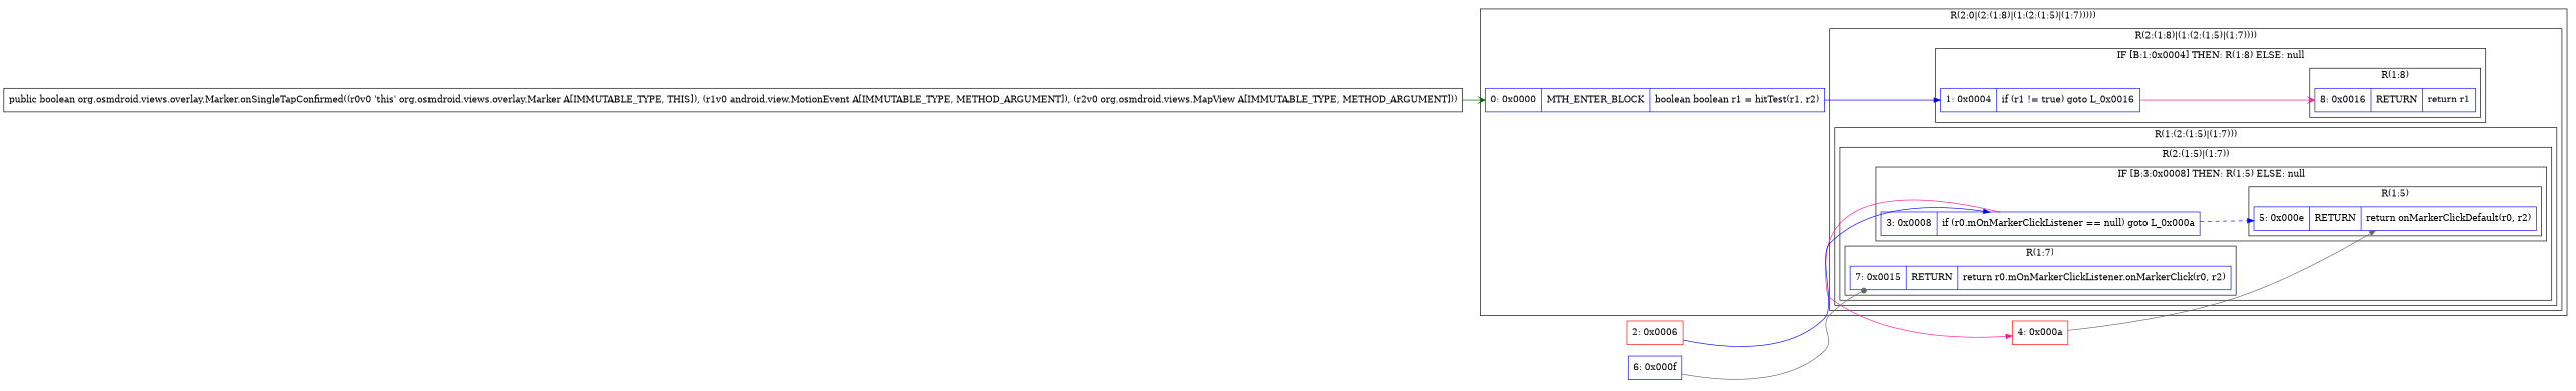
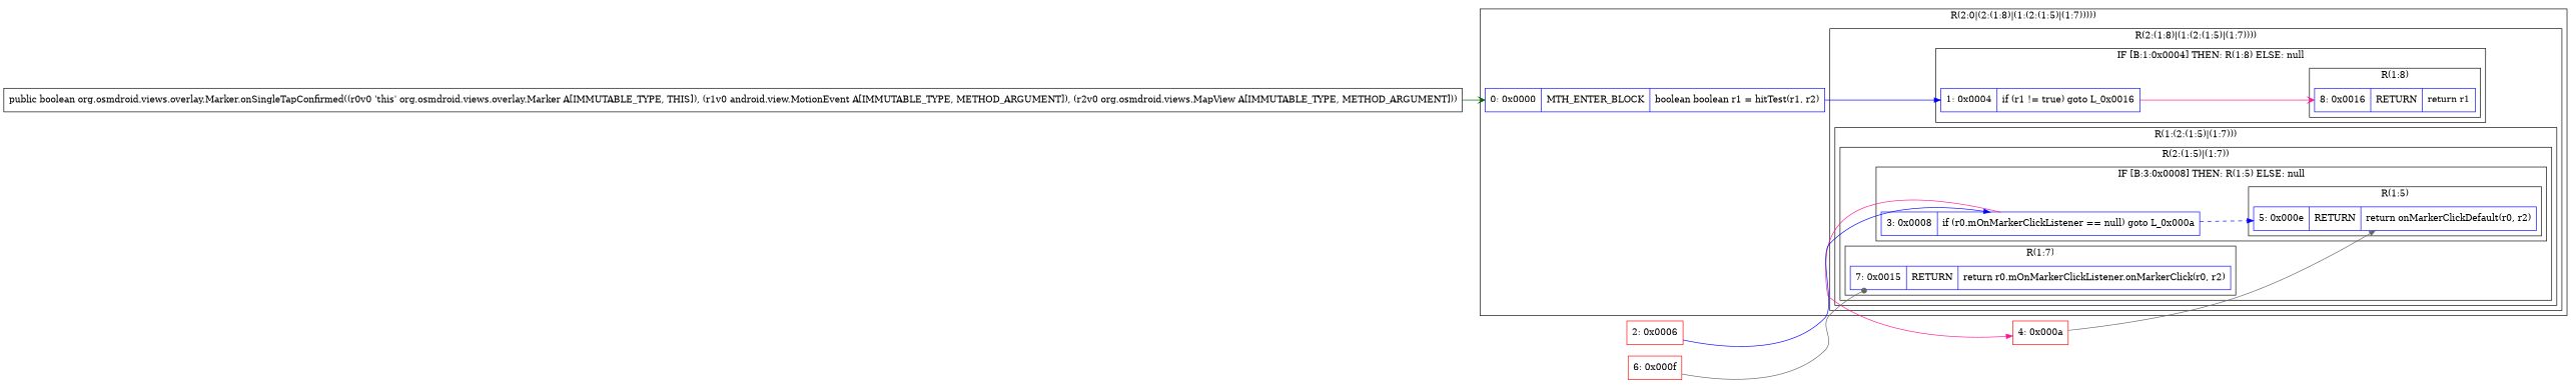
  digraph {
    rankdir=LR
    node [color=blue shape=record]
    edge [arrowhead=normal color=blue]
    n1 [label="{8\:\ 0x0016|RETURN\l|return r1\l}"]
    n2 [label="{1\:\ 0x0004|if (r1 != true) goto L_0x0016\l}"]
    n3 [label="{5\:\ 0x000e|RETURN\l|return onMarkerClickDefault(r0, r2)\l}"]
    n4 [label="{3\:\ 0x0008|if (r0.mOnMarkerClickListener == null) goto L_0x000a\l}"]
    n5 [label="{7\:\ 0x0015|RETURN\l|return r0.mOnMarkerClickListener.onMarkerClick(r0, r2)\l}"]
    n6 [label="{0\:\ 0x0000|MTH_ENTER_BLOCK\l|boolean boolean r1 = hitTest(r1, r2)\l}"]
    n7 [color=red label="{4\:\ 0x000a}"]
    n8 [color=red label="{2\:\ 0x0006}"]
-   n9 [label="{6\:\ 0x000f}"]
+   n9 [color=red label="{6\:\ 0x000f}"]
    n10 [label="{public boolean org.osmdroid.views.overlay.Marker.onSingleTapConfirmed((r0v0 'this' org.osmdroid.views.overlay.Marker A[IMMUTABLE_TYPE, THIS]), (r1v0 android.view.MotionEvent A[IMMUTABLE_TYPE, METHOD_ARGUMENT]), (r2v0 org.osmdroid.views.MapView A[IMMUTABLE_TYPE, METHOD_ARGUMENT])) }" color=""]
    subgraph cluster_1 {
      label="R(2:0|(2:(1:8)|(1:(2:(1:5)|(1:7)))))"
      n6
      subgraph cluster_2 {
        label="R(2:(1:8)|(1:(2:(1:5)|(1:7))))"
        subgraph cluster_3 {
          label="IF [B:1:0x0004] THEN: R(1:8) ELSE: null"
          n2
          subgraph cluster_4 {
            label="R(1:8)"
            n1
          }
        }
        subgraph cluster_5 {
          label="R(1:(2:(1:5)|(1:7)))"
          subgraph cluster_6 {
            label="R(2:(1:5)|(1:7))"
            subgraph cluster_7 {
              label="IF [B:3:0x0008] THEN: R(1:5) ELSE: null"
              n4
              subgraph cluster_8 {
                label="R(1:5)"
                n3
              }
            }
            subgraph cluster_9 {
              label="R(1:7)"
              n5
            }
          }
        }
      }
    }
    n2 -> n1 [arrowhead=vee color=deeppink]
    n4 -> n3 [style=dashed]
    n4 -> n7 [color=deeppink]
    n6 -> n2
    n7 -> n3 [color=gray40]
    n8 -> n4
    n9 -> n5 [arrowhead=dot color=gray40]
    n10 -> n6 [arrowhead=vee color=darkgreen]
  }
